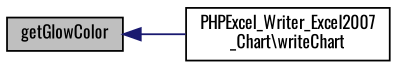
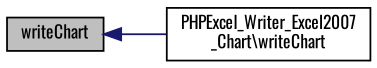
  digraph {
    rankdir=LR
    fontname=Oswald
    node [color=black fontname=Oswald fontsize=10 shape=record style=filled]
-   n1 [fillcolor=grey75 fontcolor=black height=0.2 label=getGlowColor width=0.4]
+   n1 [fillcolor=grey75 fontcolor=black height=0.2 label=writeChart width=0.4]
    n2 [fillcolor=white height=0.2 label="PHPExcel_Writer_Excel2007\l_Chart\\writeChart" width=0.4]
    n1 -> n2 [color=midnightblue dir=back fontname=Oswald fontsize=10 labelfontname=Helvetica labelfontsize=10 style=solid]
  }
